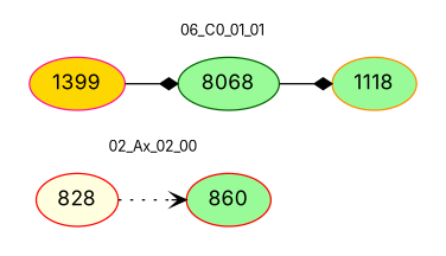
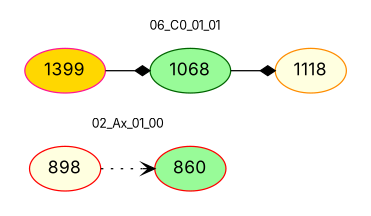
  digraph {
    fontname=Inter
    rankdir=LR
    node [color=red fillcolor=lightyellow fontname=Inter style=filled]
    edge [arrowhead=diamond color=black fontname=Inter style=solid]
-   n1 [label=828]
+   n1 [label=898]
    n2 [fillcolor=palegreen label=860]
    n3 [color=deeppink fillcolor=gold label=1399]
-   n4 [color=darkgreen fillcolor=palegreen label=8068]
-   n5 [color=darkorange fillcolor=palegreen label=1118]
+   n4 [color=darkgreen fillcolor=palegreen label=1068]
+   n5 [color=darkorange label=1118]
    subgraph cluster_1 {
      color=white
      fontsize=10
-     label="02_Ax_02_00"
+     label="02_Ax_01_00"
      n1
      n2
    }
    subgraph cluster_2 {
      color=white
      fontsize=10
      label="06_C0_01_01"
      n3
      n4
      n5
    }
    n1 -> n2 [arrowhead=vee style=dotted]
    n3 -> n4
    n4 -> n5
  }
